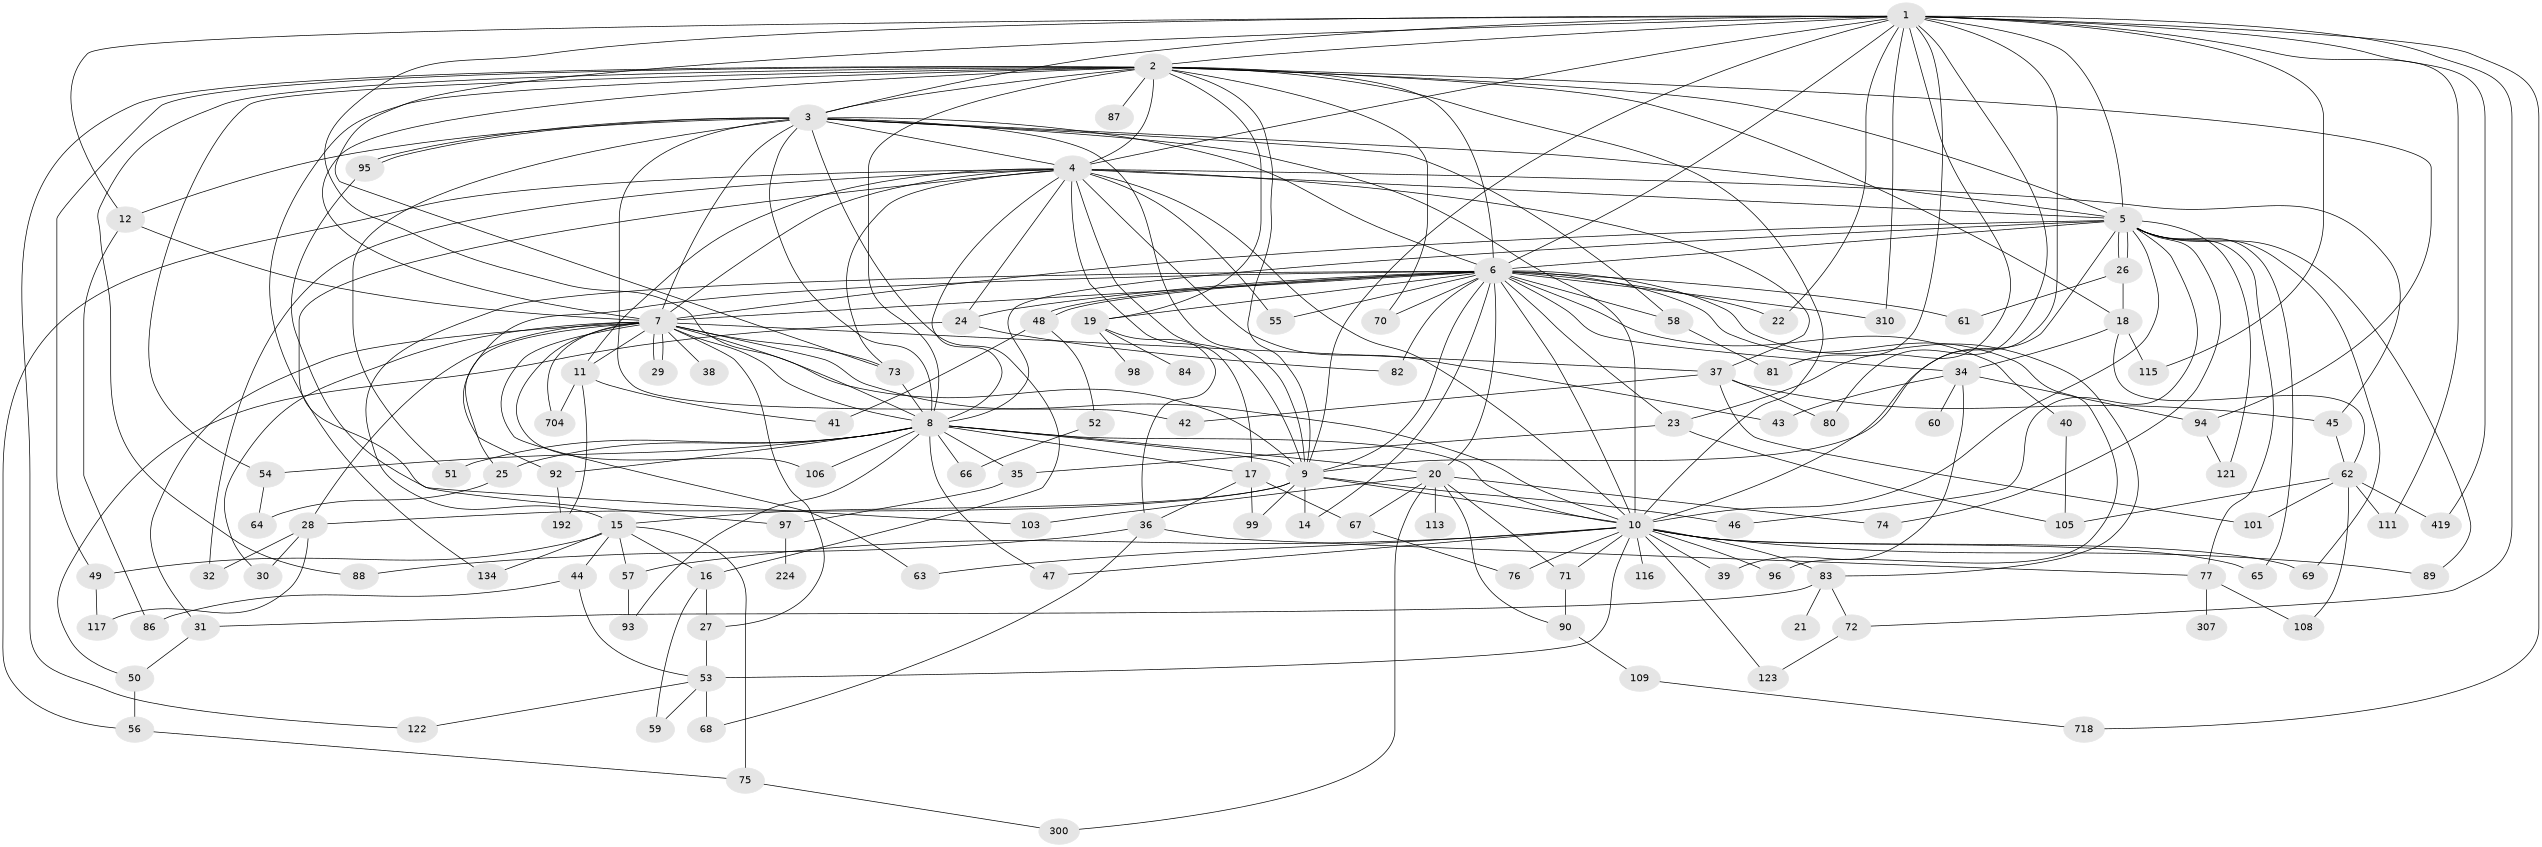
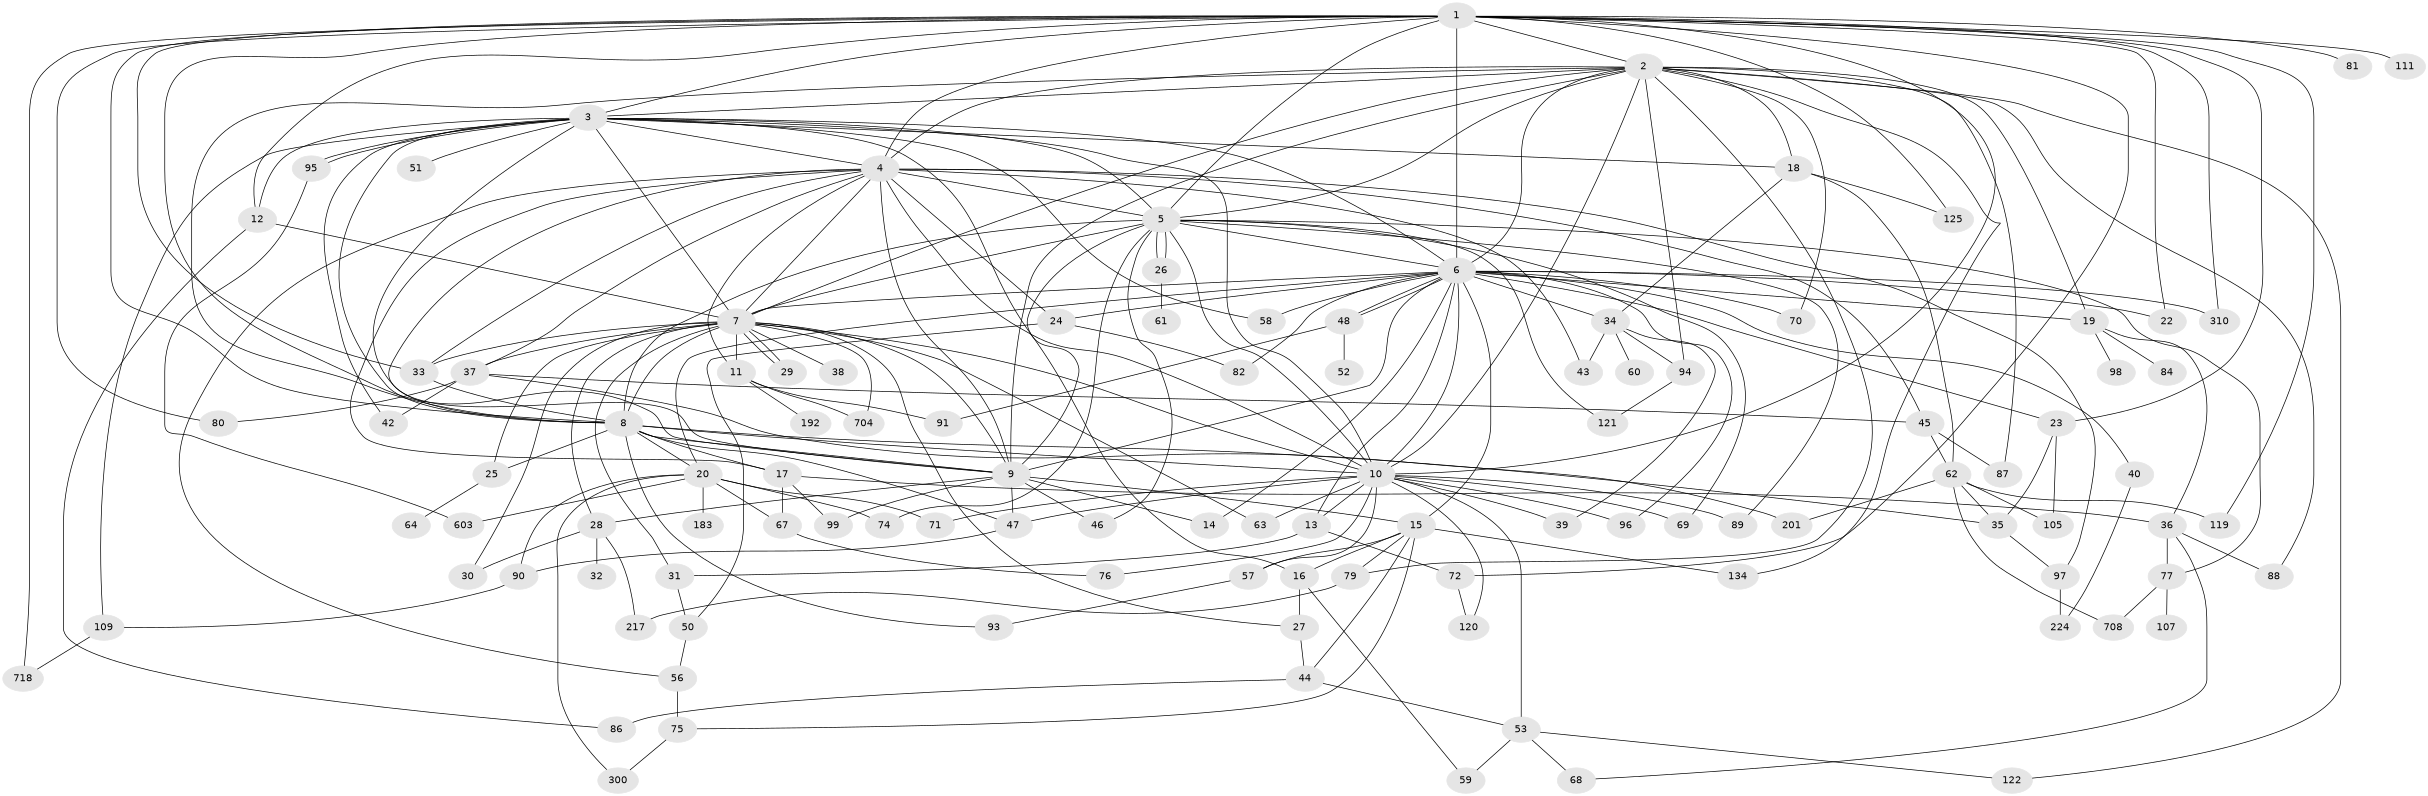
  graph {
    fontname="DejaVu Sans"
    node [color=gray90 fontname="DejaVu Sans" style=filled]
    edge [fontname="DejaVu Sans"]
    1
    2
    3
    4
    5
    6
    8
    9
    10
    12
    22
    23
    72
-   73
+   73 [label=33]
    80
    81
    n17 [label=310]
    111
-   115
+   115 [label=125]
    n20 [label=718]
-   119 [label=419]
+   119
    7
    18
    19
-   49
-   54
+   49 [label=79]
    70
    87
    88
    94
    n31 [label=134]
    122
    16
    42
    51
    58
    95
    109
    11
    17
    24
    32
    37
    43
    45
-   55
    56
    97
    26
    46
-   65
    69
    74
    77
    89
    121
-   13 [label=83]
+   13
    14
    15
    20
    34
    40
    48
    61
    82
-   92
    96
    25
    27
    28
    29
    30
    31
    38
    63
    n76 [label=704]
-   106
    35
    47
-   66
    93
    99
    39
    53
    57
    71
    76
-   116
-   120 [label=123]
+   120
    86
    105
    62
    84
    36
    98
-   117
+   117 [label=217]
    64
    59
-   103
-   91 [label=41]
+   103 [label=603]
+   91
    n101 [label=192]
    67
    50
-   101
+   101 [label=201]
    75
    n106 [label=224]
-   108
-   107 [label=307]
-   21
+   108 [label=708]
+   107
    44
-   113
+   113 [label=183]
    90
    n113 [label=300]
    60
    52
    68
    1 -- 2
    1 -- 3
    1 -- 4
    1 -- 5
    1 -- 6
    1 -- 8
    1 -- 9
    1 -- 10
    1 -- 12
    1 -- 22
    1 -- 23
    1 -- 72
    1 -- 73
    1 -- 80
    1 -- 81
    1 -- n17
    1 -- 111
    1 -- 115
    1 -- n20
    1 -- 119
    2 -- 3
    2 -- 4
    2 -- 5
    2 -- 6
    2 -- 8
    2 -- 9
    2 -- 10
    2 -- 7
    2 -- 18
    2 -- 19
    2 -- 49
-   2 -- 54
    2 -- 70
    2 -- 87
    2 -- 88
    2 -- 94
    2 -- n31
    2 -- 122
    3 -- 4
    3 -- 5
    3 -- 6
    3 -- 8
    3 -- 9
    3 -- 10
    3 -- 12
    3 -- 7
-   26 -- 18
+   3 -- 18
    3 -- 16
    3 -- 42
    3 -- 51
    3 -- 58
    3 -- 95
    3 -- 95
+   3 -- 109
    4 -- 5
    4 -- 8
    4 -- 9
    4 -- 10
    4 -- 73
    4 -- 7
    4 -- 11
    4 -- 17
    4 -- 24
-   4 -- 32
    4 -- 37
    4 -- 43
    4 -- 45
-   4 -- 55
    4 -- 56
    4 -- 97
    5 -- 6
    5 -- 8
    5 -- 9
    5 -- 10
    5 -- 7
    5 -- 26
    5 -- 26
    5 -- 46
-   5 -- 65
    5 -- 69
    5 -- 74
    5 -- 77
    5 -- 89
    5 -- 121
    6 -- 9
    6 -- 10
    6 -- 22
    6 -- 23
    6 -- n17
    6 -- 7
    6 -- 19
    6 -- 70
    6 -- 58
    6 -- 24
-   6 -- 55
    6 -- 13
    6 -- 14
    6 -- 15
    6 -- 20
    6 -- 34
    6 -- 40
    6 -- 48
    6 -- 48
-   6 -- 61
    6 -- 82
-   6 -- 92
    6 -- 96
    8 -- 9
    8 -- 10
-   8 -- 54
-   8 -- 51
    8 -- 17
    8 -- 20
-   8 -- 92
    8 -- 25
-   8 -- 106
    8 -- 35
    8 -- 47
-   8 -- 66
    8 -- 93
-   9 -- 10
+   9 -- 47
    9 -- 46
    9 -- 14
    9 -- 15
    9 -- 28
    9 -- 99
-   10 -- 65
    10 -- 69
    10 -- 89
    10 -- 13
    10 -- 96
    10 -- 63
    10 -- 47
    10 -- 39
    10 -- 53
    10 -- 57
    10 -- 71
    10 -- 76
-   10 -- 116
    10 -- 120
    12 -- 7
    12 -- 86
    23 -- 35
    23 -- 105
    72 -- 120
    73 -- 8
    7 -- 8
    7 -- 9
    7 -- 10
    7 -- 73
    7 -- 11
    7 -- 37
    7 -- 25
    7 -- 27
    7 -- 28
    7 -- 29
    7 -- 29
    7 -- 30
    7 -- 31
    7 -- 38
    7 -- 63
    7 -- n76
-   7 -- 106
    18 -- 115
    18 -- 34
    18 -- 62
    19 -- 84
    19 -- 36
    19 -- 98
    49 -- 117
-   54 -- 64
    94 -- 121
    16 -- 27
    16 -- 59
-   58 -- 81
    95 -- 103
    109 -- n20
    11 -- n76
    11 -- 91
    11 -- n101
    17 -- 99
    17 -- 36
    17 -- 67
    24 -- 82
    24 -- 50
    37 -- 80
    37 -- 42
    37 -- 45
    37 -- 101
+   45 -- 87
    45 -- 62
    56 -- 75
    97 -- n106
    26 -- 61
    77 -- 108
    77 -- 107
    13 -- 72
    13 -- 31
-   13 -- 21
    15 -- 49
    15 -- n31
    15 -- 16
    15 -- 57
    15 -- 75
    15 -- 44
    20 -- 74
    20 -- 71
    20 -- 103
    20 -- 67
    20 -- 113
    20 -- 90
    20 -- n113
    34 -- 94
    34 -- 43
    34 -- 39
    34 -- 60
-   40 -- 105
+   40 -- n106
    48 -- 91
    48 -- 52
-   92 -- n101
    25 -- 64
-   27 -- 53
+   27 -- 44
    28 -- 32
    28 -- 30
    28 -- 117
    31 -- 50
    35 -- 97
    53 -- 122
    53 -- 59
    53 -- 68
    57 -- 93
-   71 -- 90
-   62 -- 111
+   47 -- 90
+   62 -- 35
    62 -- 119
    62 -- 105
    62 -- 101
    62 -- 108
    36 -- 88
    36 -- 77
    36 -- 68
    67 -- 76
    50 -- 56
    75 -- n113
    44 -- 53
    44 -- 86
    90 -- 109
-   52 -- 66
  }
